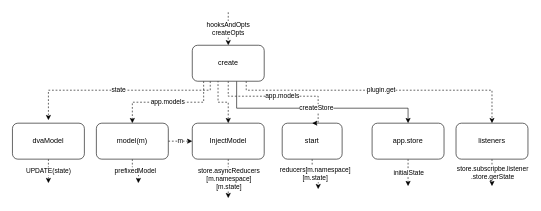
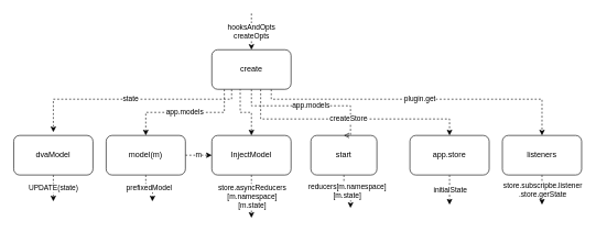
  <mxCell id="0" />
  <mxCell id="1" parent="0" />
  <mxCell id="2" value="UPDATE(state)" style="edgeStyle=orthogonalEdgeStyle;rounded=0;orthogonalLoop=1;jettySize=auto;html=1;exitX=0.5;exitY=1;exitDx=0;exitDy=0;dashed=1;" edge="1" parent="1" source="3"><mxGeometry relative="1" as="geometry"><mxPoint x="80" y="305" as="targetPoint" /></mxGeometry></mxCell>
  <mxCell id="3" value="dvaModel" style="rounded=1;whiteSpace=wrap;html=1;" vertex="1" parent="1"><mxGeometry x="20" y="205" width="120" height="60" as="geometry" /></mxCell>
  <mxCell id="4" value="m" style="edgeStyle=orthogonalEdgeStyle;rounded=0;orthogonalLoop=1;jettySize=auto;html=1;exitX=1;exitY=0.5;exitDx=0;exitDy=0;entryX=0;entryY=0.5;entryDx=0;entryDy=0;dashed=1;" edge="1" parent="1" source="6" target="8"><mxGeometry relative="1" as="geometry" /></mxCell>
  <mxCell id="5" value="prefixedModel" style="edgeStyle=orthogonalEdgeStyle;rounded=0;orthogonalLoop=1;jettySize=auto;html=1;exitX=0.5;exitY=1;exitDx=0;exitDy=0;dashed=1;" edge="1" parent="1" source="6"><mxGeometry relative="1" as="geometry"><mxPoint x="230" y="305" as="targetPoint" /></mxGeometry></mxCell>
  <mxCell id="6" value="model(m)" style="rounded=1;whiteSpace=wrap;html=1;" vertex="1" parent="1"><mxGeometry x="160" y="205" width="120" height="60" as="geometry" /></mxCell>
  <mxCell id="7" value="store.asyncReducers&lt;br&gt;[m.namespace]&lt;br&gt;[m.state]" style="edgeStyle=orthogonalEdgeStyle;rounded=0;orthogonalLoop=1;jettySize=auto;html=1;exitX=0.5;exitY=1;exitDx=0;exitDy=0;dashed=1;" edge="1" parent="1" source="8"><mxGeometry relative="1" as="geometry"><mxPoint x="380" y="330" as="targetPoint" /></mxGeometry></mxCell>
  <mxCell id="8" value="InjectModel" style="rounded=1;whiteSpace=wrap;html=1;" vertex="1" parent="1"><mxGeometry x="320" y="205" width="120" height="60" as="geometry" /></mxCell>
  <mxCell id="9" value="reducers[m.namespace]&lt;br&gt;[m.state]" style="edgeStyle=orthogonalEdgeStyle;rounded=0;orthogonalLoop=1;jettySize=auto;html=1;exitX=0.5;exitY=1;exitDx=0;exitDy=0;dashed=1;" edge="1" parent="1" source="10"><mxGeometry relative="1" as="geometry"><mxPoint x="530" y="315" as="targetPoint" /></mxGeometry></mxCell>
  <mxCell id="10" value="start" style="rounded=1;whiteSpace=wrap;html=1;" vertex="1" parent="1"><mxGeometry x="470" y="205" width="100" height="60" as="geometry" /></mxCell>
  <mxCell id="11" value="state" style="edgeStyle=orthogonalEdgeStyle;rounded=0;orthogonalLoop=1;jettySize=auto;html=1;exitX=0.25;exitY=1;exitDx=0;exitDy=0;dashed=1;" edge="1" parent="1" source="17"><mxGeometry relative="1" as="geometry"><mxPoint x="80" y="200" as="targetPoint" /><Array as="points"><mxPoint x="350" y="150" /><mxPoint x="80" y="150" /></Array></mxGeometry></mxCell>
  <mxCell id="12" value="app.models" style="edgeStyle=orthogonalEdgeStyle;rounded=0;orthogonalLoop=1;jettySize=auto;html=1;exitX=0.158;exitY=1;exitDx=0;exitDy=0;entryX=0.5;entryY=0;entryDx=0;entryDy=0;dashed=1;exitPerimeter=0;" edge="1" parent="1" source="17" target="6"><mxGeometry relative="1" as="geometry" /></mxCell>
  <mxCell id="13" style="edgeStyle=orthogonalEdgeStyle;rounded=0;orthogonalLoop=1;jettySize=auto;html=1;exitX=0.358;exitY=0.983;exitDx=0;exitDy=0;entryX=0.5;entryY=0;entryDx=0;entryDy=0;dashed=1;exitPerimeter=0;" edge="1" parent="1" source="17" target="8"><mxGeometry relative="1" as="geometry" /></mxCell>
- <mxCell id="14" value="app.models" style="edgeStyle=orthogonalEdgeStyle;rounded=0;orthogonalLoop=1;jettySize=auto;html=1;exitX=0.5;exitY=1;exitDx=0;exitDy=0;entryX=0.5;entryY=0;entryDx=0;entryDy=0;dashed=1;" edge="1" parent="1" source="17" target="10"><mxGeometry relative="1" as="geometry"><Array as="points"><mxPoint x="380" y="160" /><mxPoint x="530" y="160" /></Array></mxGeometry></mxCell>
- <mxCell id="15" value="createStore" style="edgeStyle=orthogonalEdgeStyle;rounded=0;orthogonalLoop=1;jettySize=auto;html=1;exitX=0.617;exitY=1;exitDx=0;exitDy=0;entryX=0.5;entryY=0;entryDx=0;entryDy=0;dashed=0;exitPerimeter=0;" edge="1" parent="1" source="17" target="20"><mxGeometry relative="1" as="geometry"><Array as="points"><mxPoint x="394" y="180" /><mxPoint x="680" y="180" /></Array></mxGeometry></mxCell>
+ <mxCell id="14" value="app.models" style="edgeStyle=orthogonalEdgeStyle;rounded=0;orthogonalLoop=1;jettySize=auto;html=1;exitX=0.5;exitY=1;exitDx=0;exitDy=0;entryX=0.5;entryY=0;entryDx=0;entryDy=0;dashed=1;endArrow=open;" edge="1" parent="1" source="17" target="10"><mxGeometry relative="1" as="geometry"><Array as="points"><mxPoint x="380" y="160" /><mxPoint x="530" y="160" /></Array></mxGeometry></mxCell>
+ <mxCell id="15" value="createStore" style="edgeStyle=orthogonalEdgeStyle;rounded=0;orthogonalLoop=1;jettySize=auto;html=1;exitX=0.617;exitY=1;exitDx=0;exitDy=0;entryX=0.5;entryY=0;entryDx=0;entryDy=0;dashed=1;exitPerimeter=0;" edge="1" parent="1" source="17" target="20"><mxGeometry relative="1" as="geometry"><Array as="points"><mxPoint x="394" y="180" /><mxPoint x="680" y="180" /></Array></mxGeometry></mxCell>
  <mxCell id="16" value="plugin.get" style="edgeStyle=orthogonalEdgeStyle;rounded=0;orthogonalLoop=1;jettySize=auto;html=1;exitX=0.75;exitY=1;exitDx=0;exitDy=0;dashed=1;" edge="1" parent="1" source="17" target="22"><mxGeometry relative="1" as="geometry"><Array as="points"><mxPoint x="410" y="150" /><mxPoint x="820" y="150" /></Array></mxGeometry></mxCell>
  <mxCell id="17" value="create" style="rounded=1;whiteSpace=wrap;html=1;" vertex="1" parent="1"><mxGeometry x="320" y="75" width="120" height="60" as="geometry" /></mxCell>
  <mxCell id="18" value="hooksAndOpts&lt;br&gt;createOpts" style="endArrow=classic;html=1;dashed=1;entryX=0.5;entryY=0;entryDx=0;entryDy=0;" edge="1" parent="1" target="17"><mxGeometry width="50" height="50" relative="1" as="geometry"><mxPoint x="380" y="20" as="sourcePoint" /><mxPoint x="70" y="345" as="targetPoint" /></mxGeometry></mxCell>
  <mxCell id="19" value="initialState" style="edgeStyle=orthogonalEdgeStyle;rounded=0;orthogonalLoop=1;jettySize=auto;html=1;exitX=0.5;exitY=1;exitDx=0;exitDy=0;dashed=1;" edge="1" parent="1" source="20"><mxGeometry relative="1" as="geometry"><mxPoint x="680" y="310" as="targetPoint" /></mxGeometry></mxCell>
  <mxCell id="20" value="app.store" style="rounded=1;whiteSpace=wrap;html=1;" vertex="1" parent="1"><mxGeometry x="620" y="205" width="120" height="60" as="geometry" /></mxCell>
  <mxCell id="21" value="store.subscripbe.listener&lt;br&gt;.store.gerState" style="edgeStyle=orthogonalEdgeStyle;rounded=0;orthogonalLoop=1;jettySize=auto;html=1;exitX=0.5;exitY=1;exitDx=0;exitDy=0;dashed=1;" edge="1" parent="1" source="22"><mxGeometry relative="1" as="geometry"><mxPoint x="820" y="310" as="targetPoint" /></mxGeometry></mxCell>
  <mxCell id="22" value="listeners" style="rounded=1;whiteSpace=wrap;html=1;" vertex="1" parent="1"><mxGeometry x="760" y="205" width="120" height="60" as="geometry" /></mxCell>
